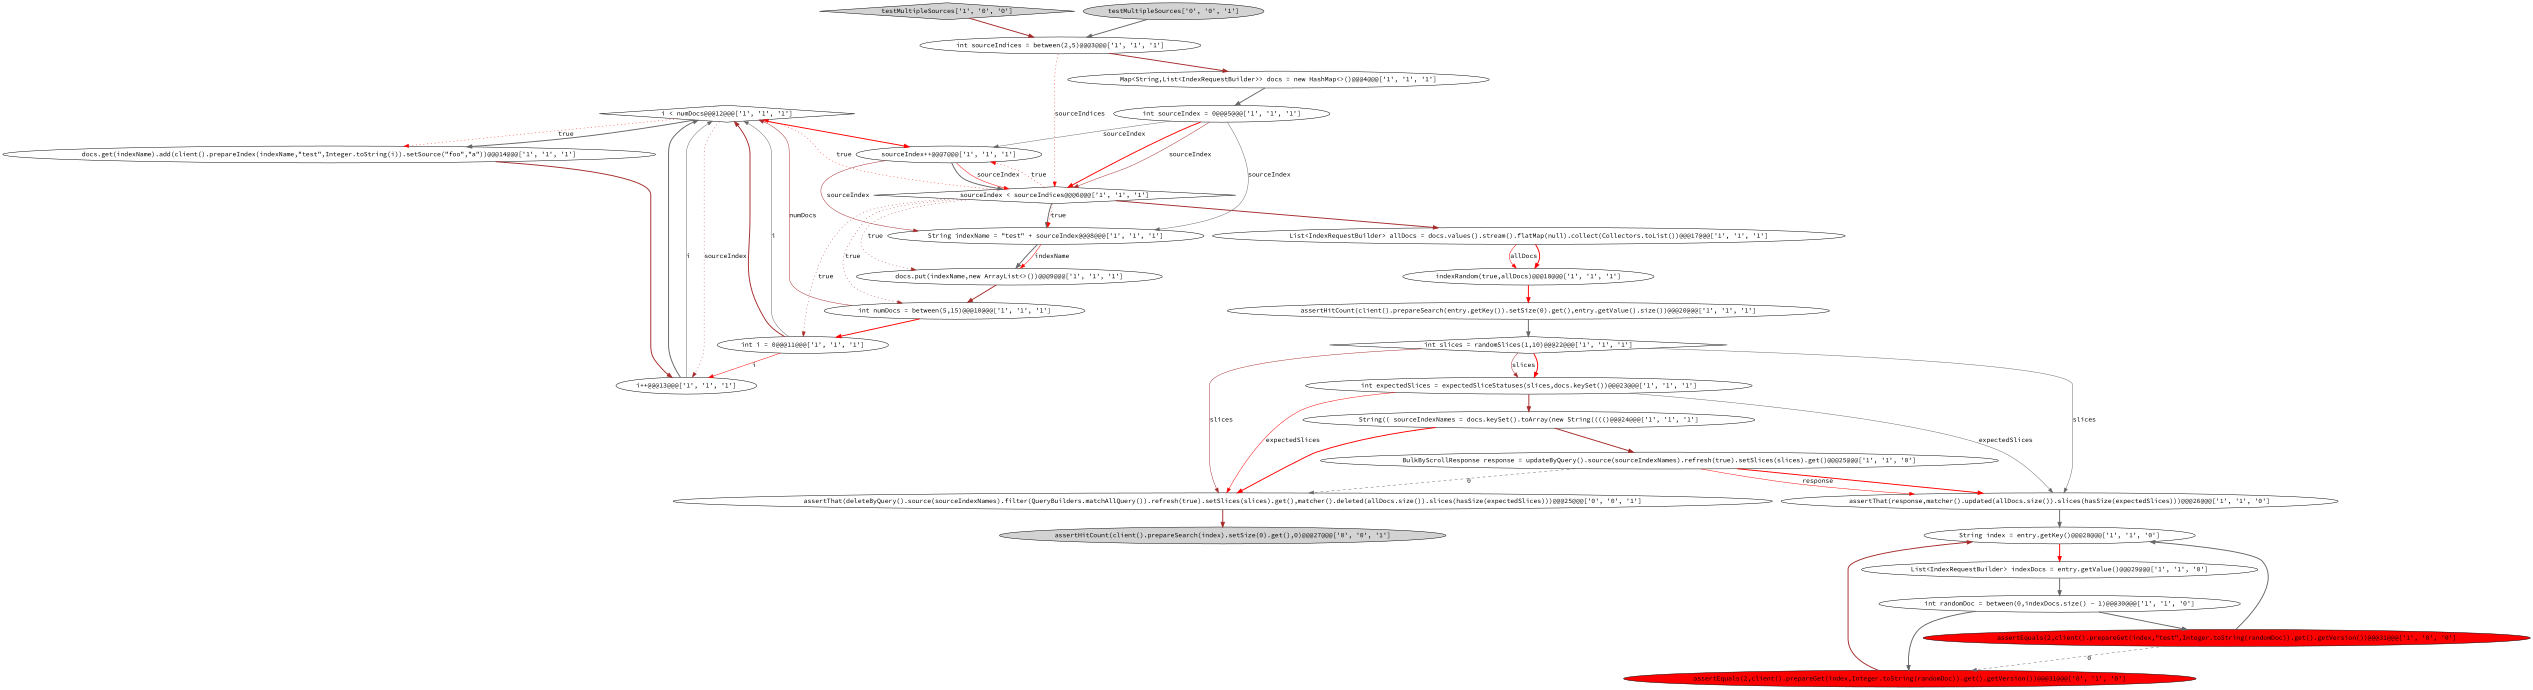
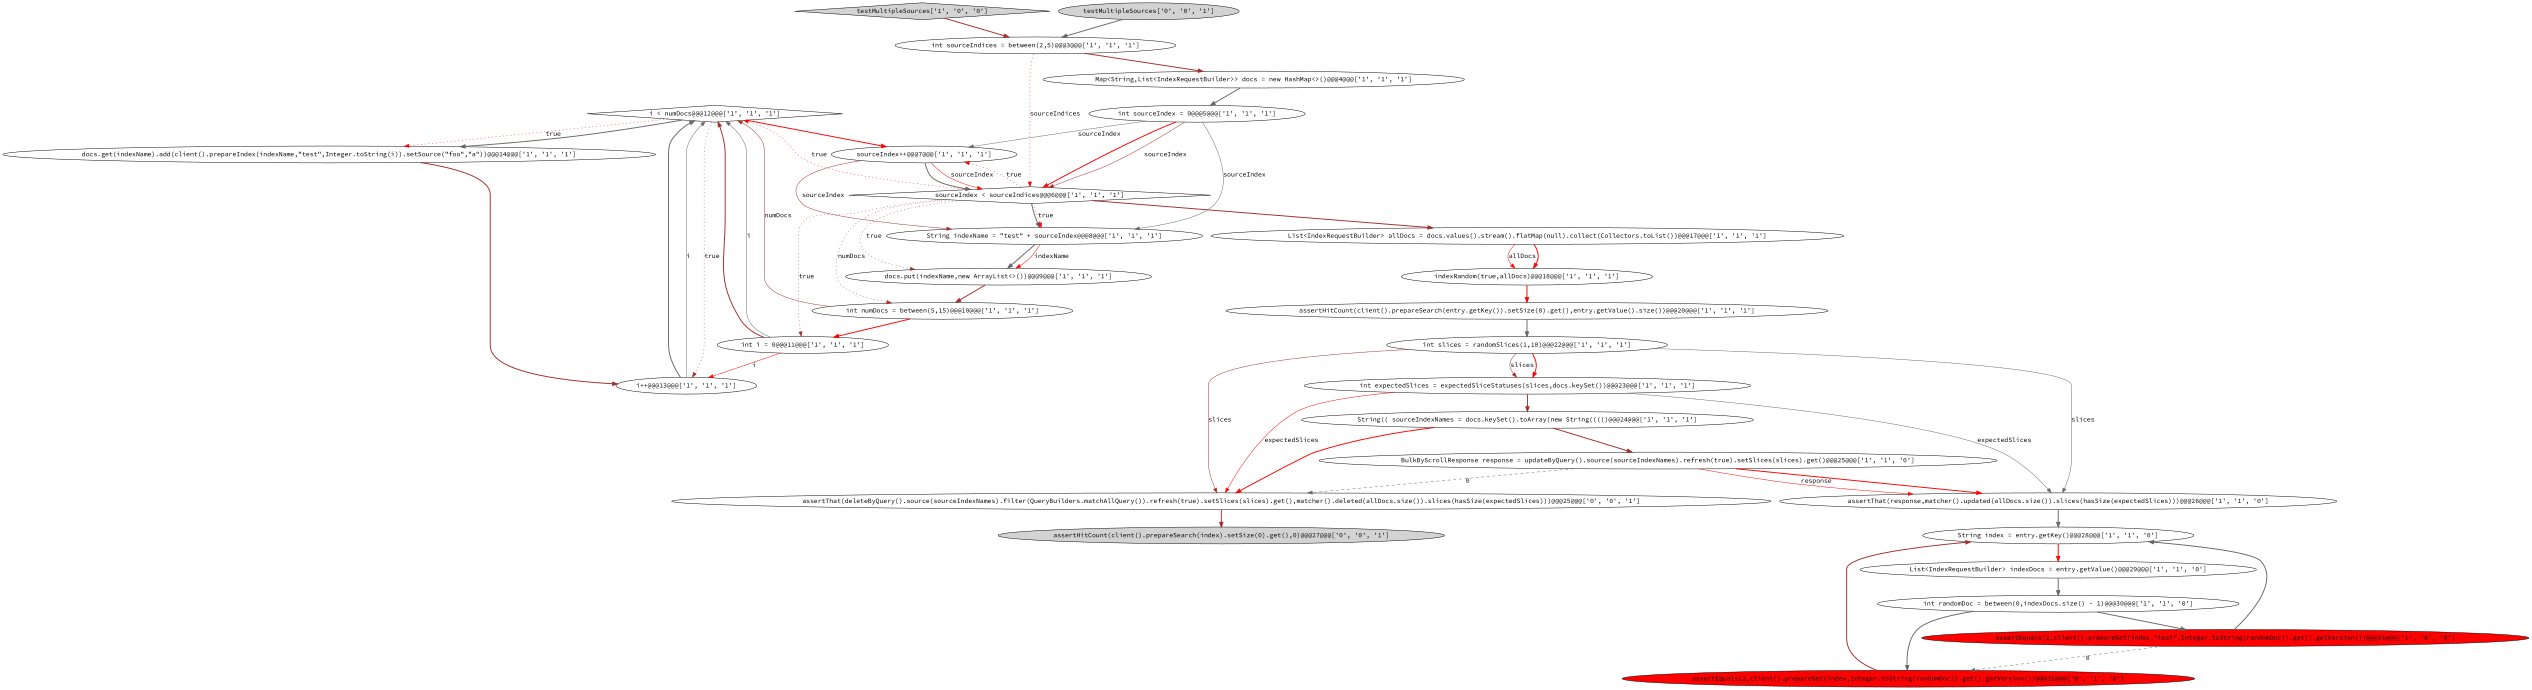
  digraph {
    fontname="Source Code Pro"
    node [fillcolor=white fontname="Source Code Pro" shape=ellipse style=filled]
    edge [color=gray40 fontname="Source Code Pro" style=bold]
    n1 [label="i < numDocs@@@12@@@['1', '1', '1']" shape=diamond]
    n2 [label="sourceIndex++@@@7@@@['1', '1', '1']"]
    n3 [label="i++@@@13@@@['1', '1', '1']"]
    n4 [label="docs.get(indexName).add(client().prepareIndex(indexName,\"test\",Integer.toString(i)).setSource(\"foo\",\"a\"))@@@14@@@['1', '1', '1']"]
    n5 [label="String indexName = \"test\" + sourceIndex@@@8@@@['1', '1', '1']"]
    n6 [label="sourceIndex < sourceIndices@@@6@@@['1', '1', '1']" shape=diamond]
    n7 [fillcolor=red label="assertEquals(2,client().prepareGet(index,Integer.toString(randomDoc)).get().getVersion())@@@31@@@['0', '1', '0']"]
    n8 [label="String index = entry.getKey()@@@28@@@['1', '1', '0']"]
    n9 [label="List<IndexRequestBuilder> indexDocs = entry.getValue()@@@29@@@['1', '1', '0']"]
    n10 [label="int randomDoc = between(0,indexDocs.size() - 1)@@@30@@@['1', '1', '0']"]
    n11 [fillcolor=red label="assertEquals(2,client().prepareGet(index,\"test\",Integer.toString(randomDoc)).get().getVersion())@@@31@@@['1', '0', '0']"]
    n12 [label="int sourceIndices = between(2,5)@@@3@@@['1', '1', '1']"]
    n13 [label="Map<String,List<IndexRequestBuilder>> docs = new HashMap<>()@@@4@@@['1', '1', '1']"]
    n14 [label="docs.put(indexName,new ArrayList<>())@@@9@@@['1', '1', '1']"]
    n15 [label="List<IndexRequestBuilder> allDocs = docs.values().stream().flatMap(null).collect(Collectors.toList())@@@17@@@['1', '1', '1']"]
    n16 [label="int i = 0@@@11@@@['1', '1', '1']"]
    n17 [label="int numDocs = between(5,15)@@@10@@@['1', '1', '1']"]
    n18 [label="indexRandom(true,allDocs)@@@18@@@['1', '1', '1']"]
    n19 [label="assertHitCount(client().prepareSearch(entry.getKey()).setSize(0).get(),entry.getValue().size())@@@20@@@['1', '1', '1']"]
-   n20 [label="int slices = randomSlices(1,10)@@@22@@@['1', '1', '1']" shape=diamond]
+   n20 [label="int slices = randomSlices(1,10)@@@22@@@['1', '1', '1']"]
    n21 [label="BulkByScrollResponse response = updateByQuery().source(sourceIndexNames).refresh(true).setSlices(slices).get()@@@25@@@['1', '1', '0']"]
    n22 [label="assertThat(response,matcher().updated(allDocs.size()).slices(hasSize(expectedSlices)))@@@26@@@['1', '1', '0']"]
    n23 [label="assertThat(deleteByQuery().source(sourceIndexNames).filter(QueryBuilders.matchAllQuery()).refresh(true).setSlices(slices).get(),matcher().deleted(allDocs.size()).slices(hasSize(expectedSlices)))@@@25@@@['0', '0', '1']"]
    n24 [fillcolor=lightgray label="assertHitCount(client().prepareSearch(index).setSize(0).get(),0)@@@27@@@['0', '0', '1']"]
    n25 [fillcolor=lightgray label="testMultipleSources['1', '0', '0']" shape=diamond]
    n26 [label="String(( sourceIndexNames = docs.keySet().toArray(new String(((()@@@24@@@['1', '1', '1']"]
    n27 [label="int expectedSlices = expectedSliceStatuses(slices,docs.keySet())@@@23@@@['1', '1', '1']"]
    n28 [label="int sourceIndex = 0@@@5@@@['1', '1', '1']"]
    n29 [fillcolor=lightgray label="testMultipleSources['0', '0', '1']"]
    n1 -> n2 [color=red]
-   n1 -> n3 [color=brown label=sourceIndex style=dotted]
+   n1 -> n3 [color=brown label=true style=dotted]
    n1 -> n4 [color=red label=true style=dotted]
    n1 -> n4
    n2 -> n5 [color=brown label=sourceIndex style=solid]
    n2 -> n6
    n2 -> n6 [color=red label=sourceIndex style=solid]
    n3 -> n1
    n3 -> n1 [label=i style=solid]
    n4 -> n3 [color=brown]
    n5 -> n14
    n5 -> n14 [color=red label=indexName style=solid]
    n6 -> n1 [color=red label=true style=dotted]
    n6 -> n2 [color=red label=true style=dotted]
    n6 -> n5
    n6 -> n5 [color=red label=true style=dotted]
    n6 -> n14 [color=brown label=true style=dotted]
    n6 -> n15 [color=brown]
    n6 -> n16 [color=brown label=true style=dotted]
-   n6 -> n17 [color=brown label=true style=dotted]
+   n6 -> n17 [color=brown label=numDocs style=dotted]
    n7 -> n8 [color=brown]
    n8 -> n9 [color=red]
    n9 -> n10
    n10 -> n7
    n10 -> n11
    n11 -> n7 [label=0 style=dashed]
    n11 -> n8
    n12 -> n6 [color=red label=sourceIndices style=dotted]
    n12 -> n13 [color=brown]
    n13 -> n28
    n14 -> n17 [color=brown]
    n15 -> n18 [color=red]
    n15 -> n18 [color=red label=allDocs style=solid]
    n16 -> n1 [label=i style=solid]
    n16 -> n1 [color=brown]
    n16 -> n3 [color=red label=i style=solid]
    n17 -> n1 [color=brown label=numDocs style=solid]
    n17 -> n16 [color=red]
    n18 -> n19 [color=red]
    n19 -> n20
    n20 -> n22 [label=slices style=solid]
    n20 -> n23 [color=brown label=slices style=solid]
    n20 -> n27 [color=red]
    n20 -> n27 [color=brown label=slices style=solid]
    n21 -> n22 [color=red]
    n21 -> n22 [color=red label=response style=solid]
    n21 -> n23 [label=0 style=dashed]
    n22 -> n8
    n23 -> n24 [color=brown]
    n25 -> n12 [color=brown]
    n26 -> n21 [color=brown]
    n26 -> n23 [color=red]
    n27 -> n22 [label=expectedSlices style=solid]
    n27 -> n23 [color=red label=expectedSlices style=solid]
    n27 -> n26 [color=brown]
    n28 -> n2 [label=sourceIndex style=solid]
    n28 -> n5 [label=sourceIndex style=solid]
    n28 -> n6 [color=red]
    n28 -> n6 [color=brown label=sourceIndex style=solid]
    n29 -> n12
  }
